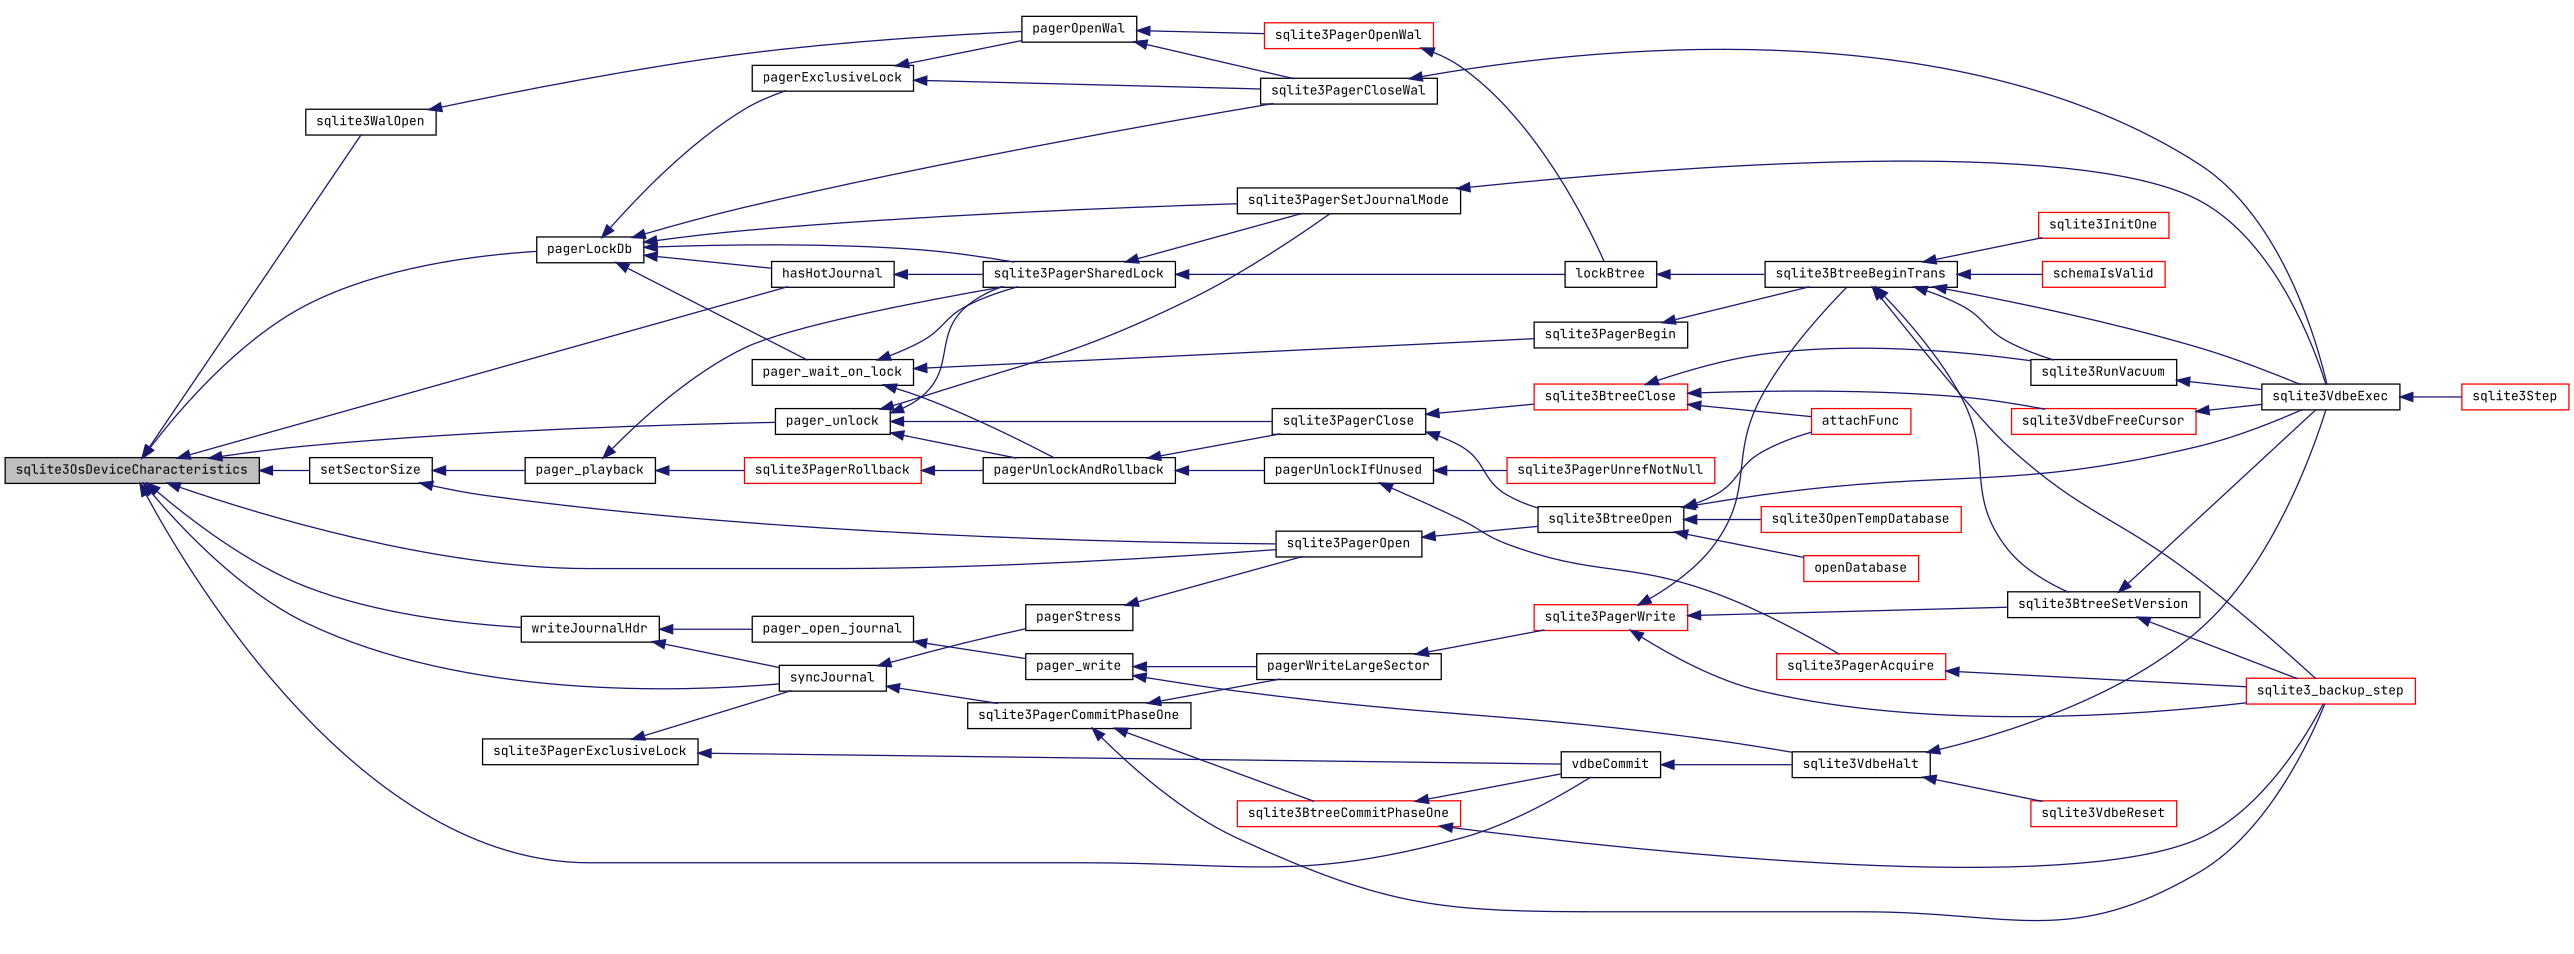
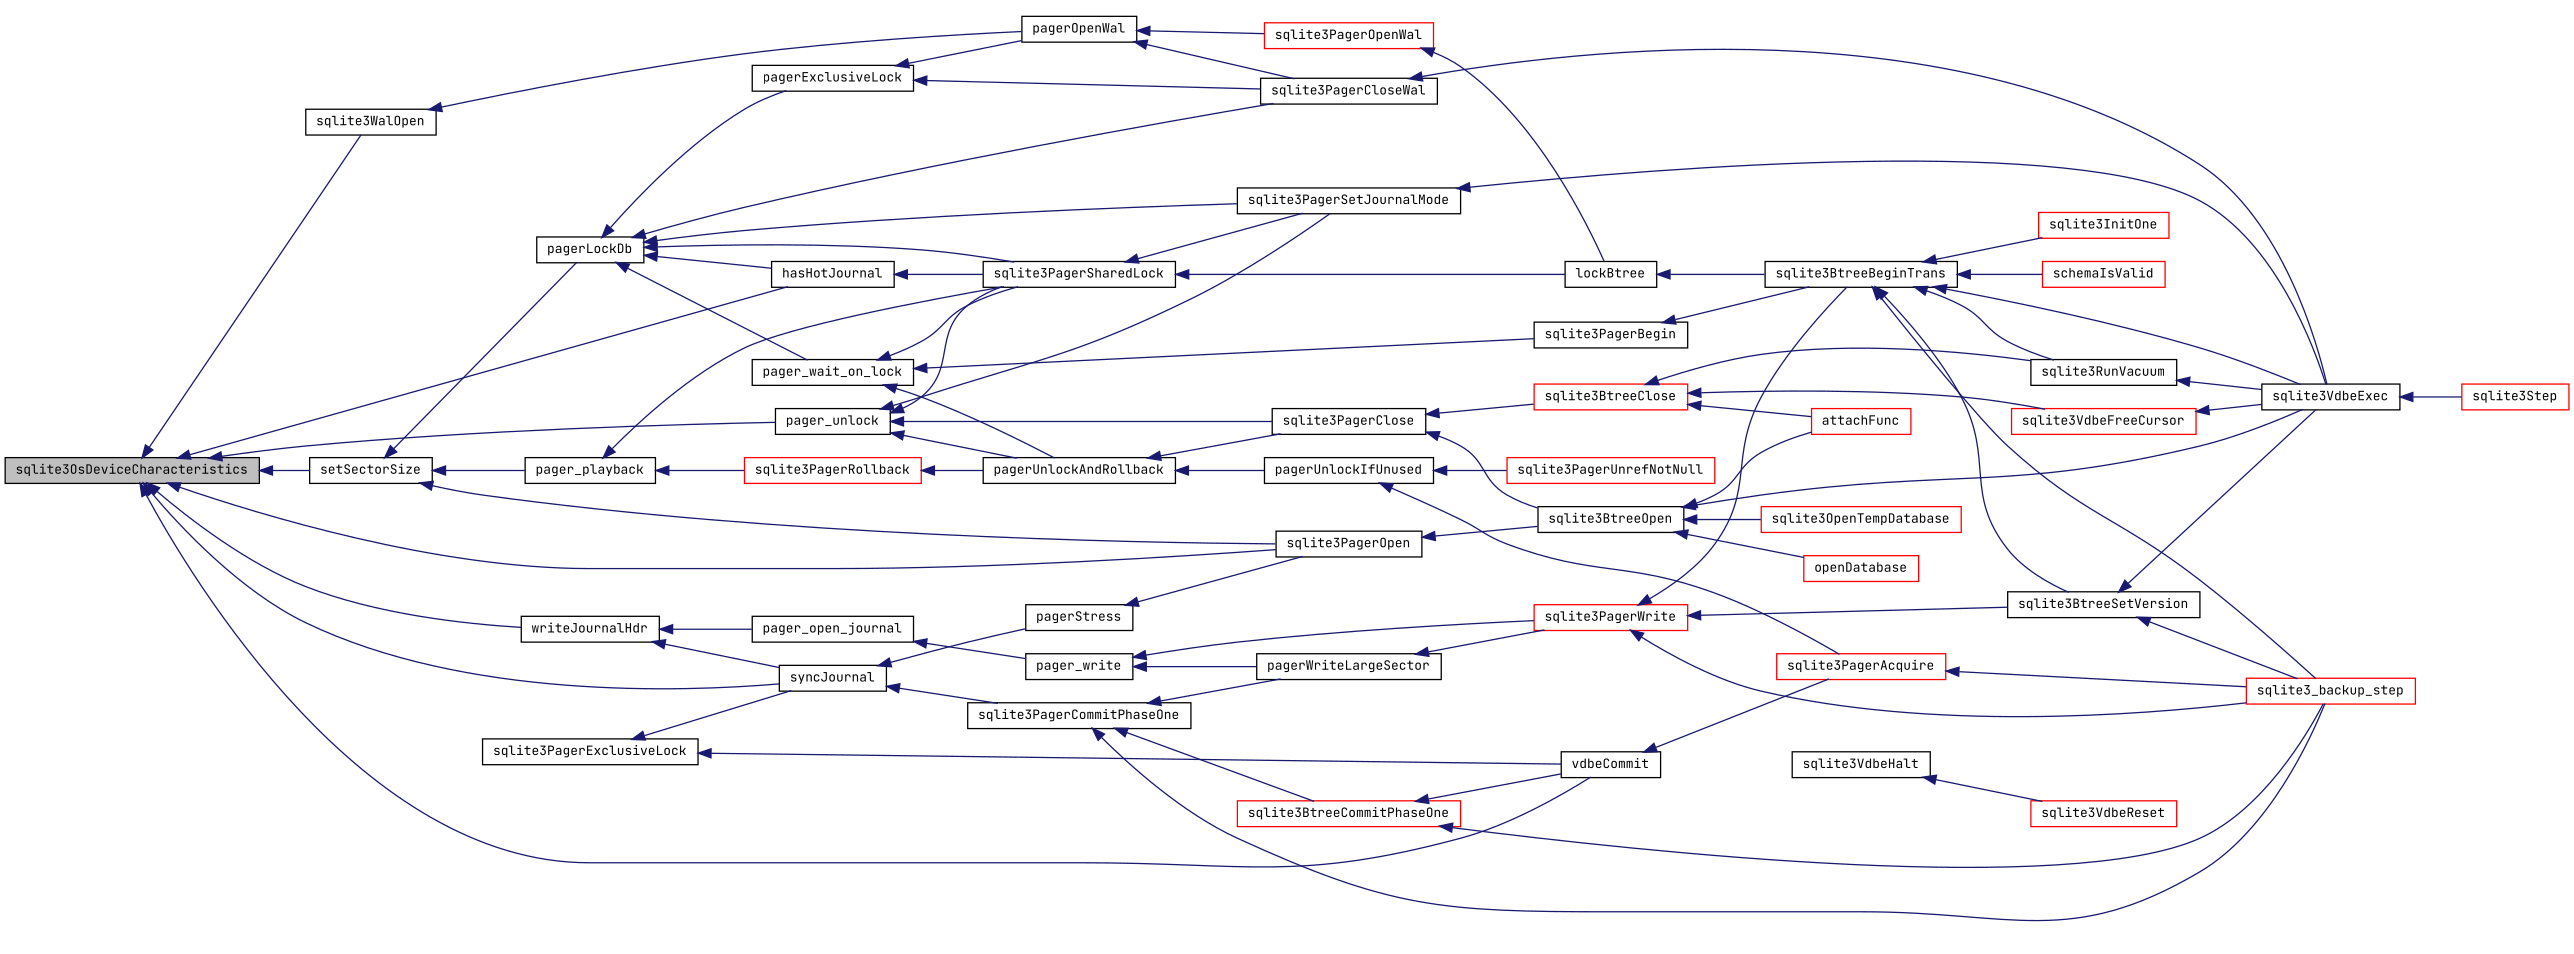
  digraph {
    fontname="JetBrains Mono"
    rankdir=LR
    node [color=black fillcolor=white fontname="JetBrains Mono" fontsize=10 shape=record style=filled]
    edge [color=midnightblue dir=back fontname="JetBrains Mono" fontsize=10 labelfontname=FreeSans labelfontsize=10 style=solid]
    n1 [fillcolor=grey75 fontcolor=black height=0.2 label=sqlite3OsDeviceCharacteristics width=0.4]
    n2 [height=0.2 label=pagerLockDb width=0.4]
    n3 [height=0.2 label=syncJournal width=0.4]
    n4 [height=0.2 label=sqlite3PagerOpen width=0.4]
    n5 [height=0.2 label=vdbeCommit width=0.4]
    n6 [height=0.2 label=hasHotJournal width=0.4]
    n7 [height=0.2 label=writeJournalHdr width=0.4]
    n8 [height=0.2 label=pager_unlock width=0.4]
    n9 [height=0.2 label=setSectorSize width=0.4]
    n10 [height=0.2 label=sqlite3WalOpen width=0.4]
    n11 [height=0.2 label=pager_wait_on_lock width=0.4]
    n12 [height=0.2 label=sqlite3PagerSharedLock width=0.4]
    n13 [height=0.2 label=sqlite3PagerSetJournalMode width=0.4]
    n14 [height=0.2 label=pagerExclusiveLock width=0.4]
    n15 [height=0.2 label=sqlite3PagerCloseWal width=0.4]
    n16 [height=0.2 label=pagerStress width=0.4]
    n17 [height=0.2 label=sqlite3PagerCommitPhaseOne width=0.4]
    n18 [height=0.2 label=sqlite3BtreeOpen width=0.4]
    n19 [height=0.2 label=sqlite3VdbeHalt width=0.4]
    n20 [height=0.2 label=pager_open_journal width=0.4]
    n21 [height=0.2 label=pagerUnlockAndRollback width=0.4]
    n22 [height=0.2 label=sqlite3PagerClose width=0.4]
    n23 [height=0.2 label=pager_playback width=0.4]
    n24 [height=0.2 label=pagerOpenWal width=0.4]
    n25 [height=0.2 label=sqlite3PagerBegin width=0.4]
    n26 [height=0.2 label=lockBtree width=0.4]
    n27 [height=0.2 label=sqlite3VdbeExec width=0.4]
    n28 [height=0.2 label=sqlite3BtreeBeginTrans width=0.4]
    n29 [height=0.2 label=sqlite3PagerExclusiveLock width=0.4]
    n30 [color=red height=0.2 label=sqlite3Step width=0.4]
    n31 [height=0.2 label=sqlite3BtreeSetVersion width=0.4]
    n32 [color=red height=0.2 label=sqlite3_backup_step width=0.4]
    n33 [color=red height=0.2 label=sqlite3InitOne width=0.4]
    n34 [color=red height=0.2 label=schemaIsValid width=0.4]
    n35 [height=0.2 label=sqlite3RunVacuum width=0.4]
    n36 [color=red height=0.2 label=sqlite3BtreeCommitPhaseOne width=0.4]
    n37 [height=0.2 label=pagerWriteLargeSector width=0.4]
    n38 [color=red height=0.2 label=attachFunc width=0.4]
    n39 [color=red height=0.2 label=sqlite3OpenTempDatabase width=0.4]
    n40 [color=red height=0.2 label=openDatabase width=0.4]
    n41 [color=red height=0.2 label=sqlite3VdbeReset width=0.4]
    n42 [color=red height=0.2 label=sqlite3PagerOpenWal width=0.4]
    n43 [height=0.2 label=pager_write width=0.4]
    n44 [color=red height=0.2 label=sqlite3PagerWrite width=0.4]
    n45 [height=0.2 label=pagerUnlockIfUnused width=0.4]
    n46 [color=red height=0.2 label=sqlite3BtreeClose width=0.4]
    n47 [color=red height=0.2 label=sqlite3PagerAcquire width=0.4]
    n48 [color=red height=0.2 label=sqlite3PagerUnrefNotNull width=0.4]
    n49 [color=red height=0.2 label=sqlite3VdbeFreeCursor width=0.4]
    n50 [color=red height=0.2 label=sqlite3PagerRollback width=0.4]
-   n1 -> n2
+   n9 -> n2
    n1 -> n3
    n1 -> n4
    n1 -> n5
    n1 -> n6
    n1 -> n7
    n1 -> n8
    n1 -> n9
    n1 -> n10
    n2 -> n6
    n2 -> n11
    n2 -> n12
    n2 -> n13
    n2 -> n14
    n2 -> n15
    n3 -> n16
    n3 -> n17
    n4 -> n18
-   n5 -> n19
+   n5 -> n47
    n6 -> n12
    n7 -> n3
    n7 -> n20
    n8 -> n12
    n8 -> n13
    n8 -> n21
    n8 -> n22
    n9 -> n4
    n9 -> n23
    n10 -> n24
    n11 -> n12
    n11 -> n21
    n11 -> n25
    n12 -> n13
    n12 -> n26
    n13 -> n27
    n14 -> n15
    n14 -> n24
    n15 -> n27
    n16 -> n4
    n17 -> n32
    n17 -> n36
    n17 -> n37
    n18 -> n27
    n18 -> n38
    n18 -> n39
    n18 -> n40
-   n19 -> n27
    n19 -> n41
    n20 -> n43
    n21 -> n22
    n21 -> n45
    n22 -> n18
    n22 -> n46
    n23 -> n12
    n23 -> n50
    n24 -> n15
    n24 -> n42
    n25 -> n28
    n26 -> n28
    n27 -> n30
    n28 -> n27
    n28 -> n31
    n28 -> n32
    n28 -> n33
    n28 -> n34
    n28 -> n35
    n29 -> n3
    n29 -> n5
    n31 -> n27
    n31 -> n32
    n35 -> n27
    n36 -> n5
    n36 -> n32
    n37 -> n44
    n42 -> n26
    n43 -> n37
-   n43 -> n19
+   n43 -> n44
    n44 -> n28
    n44 -> n31
    n44 -> n32
    n45 -> n47
    n45 -> n48
    n46 -> n35
    n46 -> n38
    n46 -> n49
    n47 -> n32
    n49 -> n27
    n50 -> n21
  }
